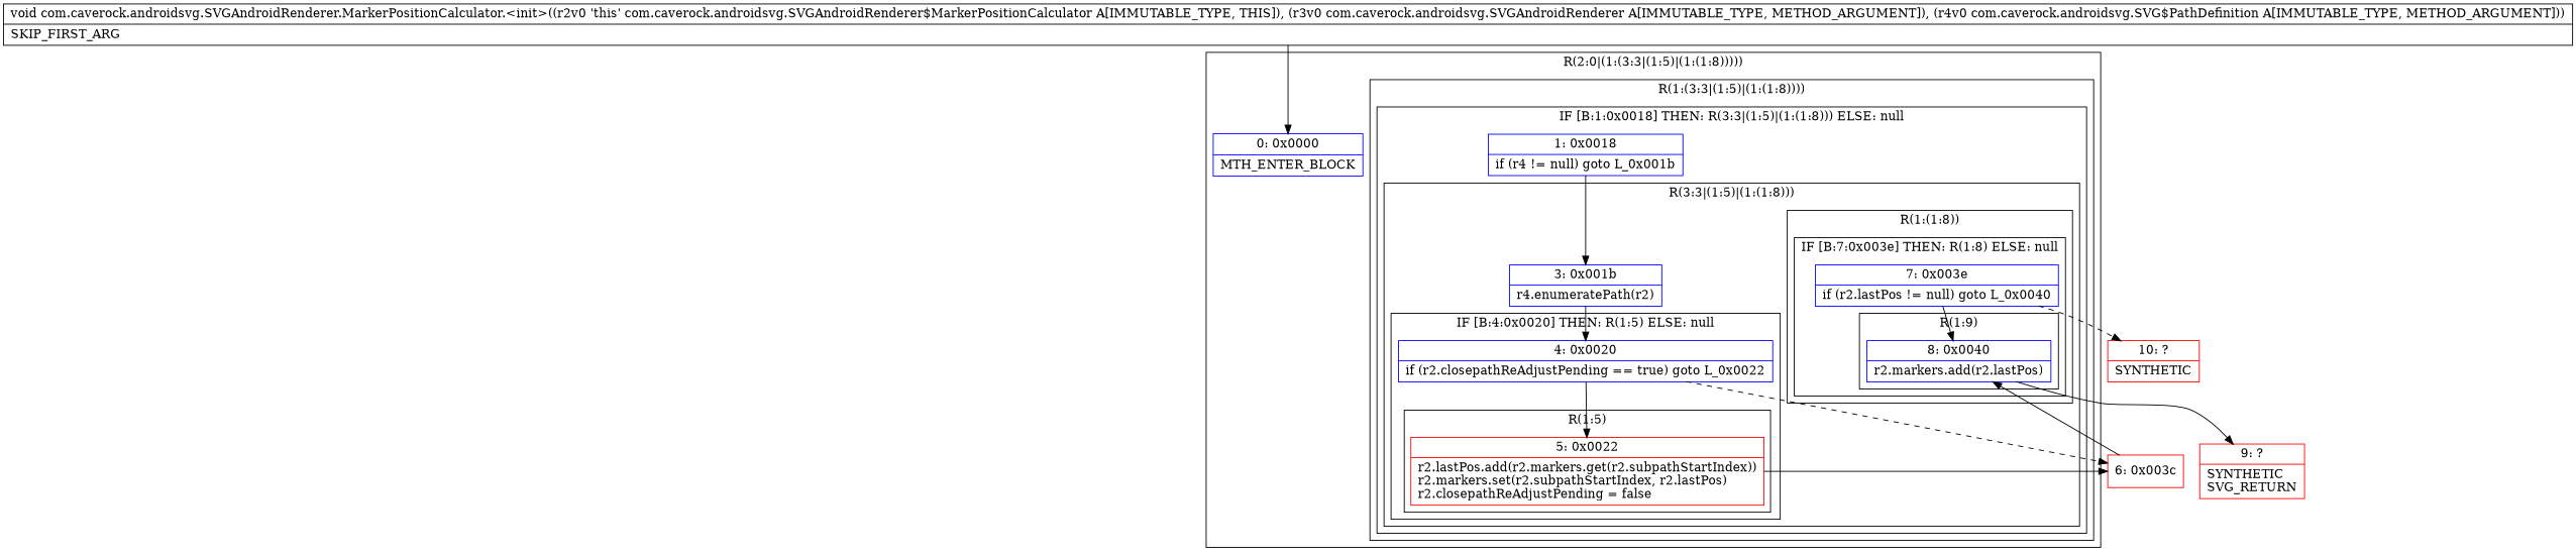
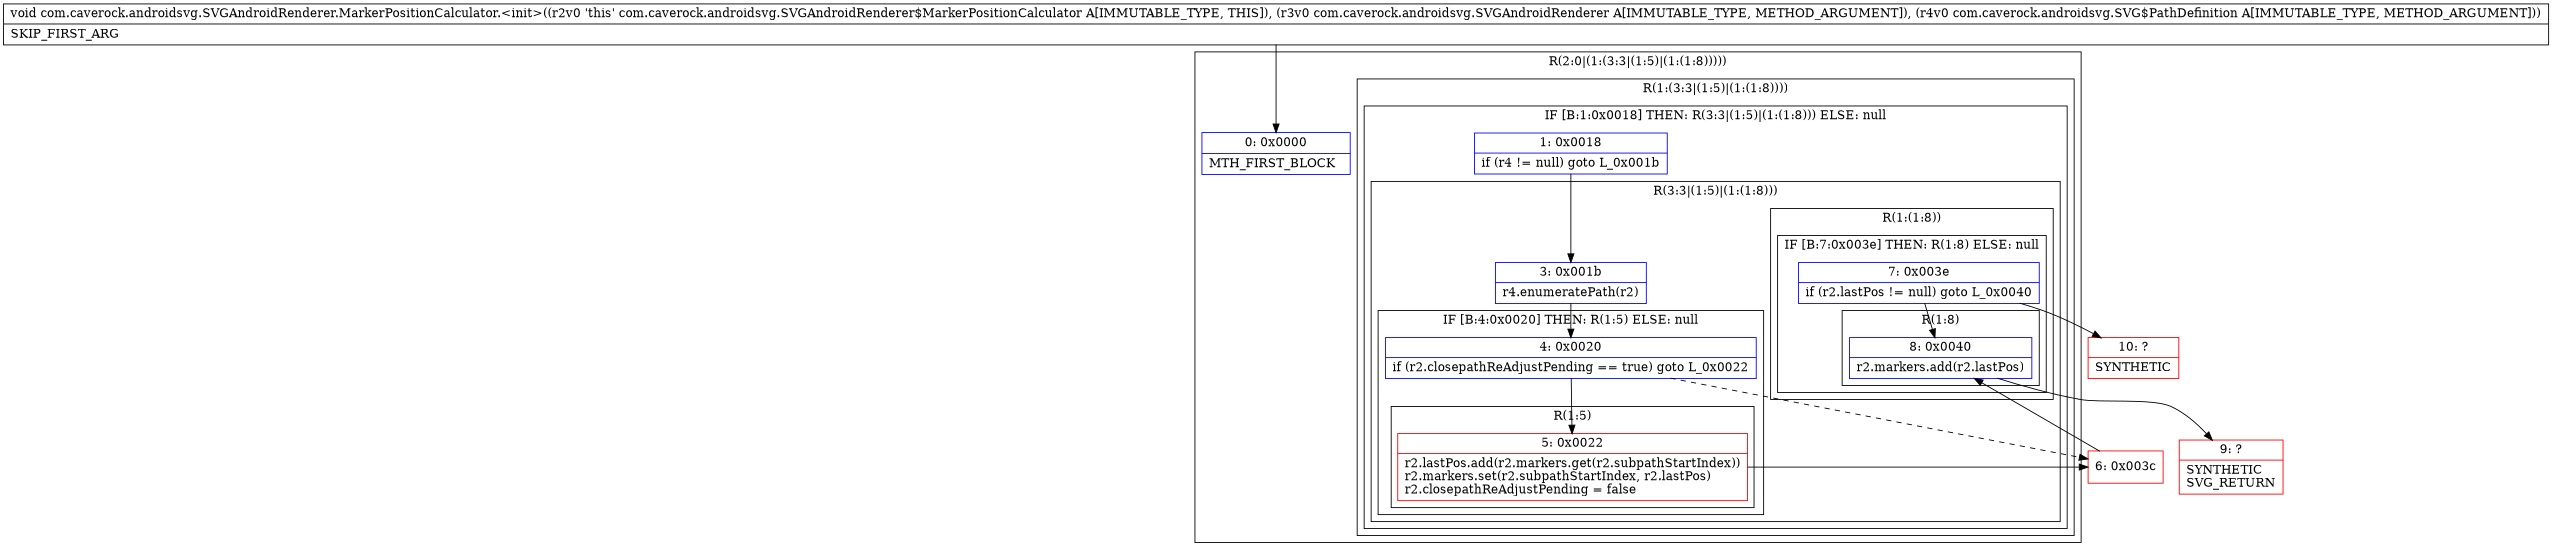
  digraph {
    node [color=blue shape=record]
    n1 [color=red label="{5\:\ 0x0022|r2.lastPos.add(r2.markers.get(r2.subpathStartIndex))\lr2.markers.set(r2.subpathStartIndex, r2.lastPos)\lr2.closepathReAdjustPending = false\l}"]
    n2 [label="{4\:\ 0x0020|if (r2.closepathReAdjustPending == true) goto L_0x0022\l}"]
    n3 [label="{8\:\ 0x0040|r2.markers.add(r2.lastPos)\l}"]
    n4 [label="{7\:\ 0x003e|if (r2.lastPos != null) goto L_0x0040\l}"]
    n5 [label="{3\:\ 0x001b|r4.enumeratePath(r2)\l}"]
    n6 [label="{1\:\ 0x0018|if (r4 != null) goto L_0x001b\l}"]
-   n7 [label="{0\:\ 0x0000|MTH_ENTER_BLOCK\l}"]
+   n7 [label="{0\:\ 0x0000|MTH_FIRST_BLOCK\l}"]
    n8 [color=red label="{6\:\ 0x003c}"]
    n9 [color=red label="{9\:\ ?|SYNTHETIC\lSVG_RETURN\l}"]
    n10 [color=red label="{10\:\ ?|SYNTHETIC\l}"]
    n11 [label="{void com.caverock.androidsvg.SVGAndroidRenderer.MarkerPositionCalculator.\<init\>((r2v0 'this' com.caverock.androidsvg.SVGAndroidRenderer$MarkerPositionCalculator A[IMMUTABLE_TYPE, THIS]), (r3v0 com.caverock.androidsvg.SVGAndroidRenderer A[IMMUTABLE_TYPE, METHOD_ARGUMENT]), (r4v0 com.caverock.androidsvg.SVG$PathDefinition A[IMMUTABLE_TYPE, METHOD_ARGUMENT]))  | SKIP_FIRST_ARG\l}" color=""]
    subgraph cluster_1 {
      label="R(2:0|(1:(3:3|(1:5)|(1:(1:8)))))"
      n7
      subgraph cluster_2 {
        label="R(1:(3:3|(1:5)|(1:(1:8))))"
        subgraph cluster_3 {
          label="IF [B:1:0x0018] THEN: R(3:3|(1:5)|(1:(1:8))) ELSE: null"
          n6
          subgraph cluster_4 {
            label="R(3:3|(1:5)|(1:(1:8)))"
            n5
            subgraph cluster_5 {
              label="IF [B:4:0x0020] THEN: R(1:5) ELSE: null"
              n2
              subgraph cluster_6 {
                label="R(1:5)"
                n1
              }
            }
            subgraph cluster_7 {
              label="R(1:(1:8))"
              subgraph cluster_8 {
                label="IF [B:7:0x003e] THEN: R(1:8) ELSE: null"
                n4
                subgraph cluster_9 {
-                 label="R(1:9)"
+                 label="R(1:8)"
                  n3
                }
              }
            }
          }
        }
      }
    }
    n1 -> n8
    n2 -> n1
    n2 -> n8 [style=dashed]
    n3 -> n9
    n4 -> n3
-   n4 -> n10 [style=dashed]
+   n4 -> n10 [style=solid]
    n5 -> n2
    n6 -> n5
    n8 -> n3
    n11 -> n7
  }
